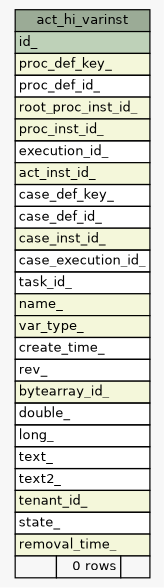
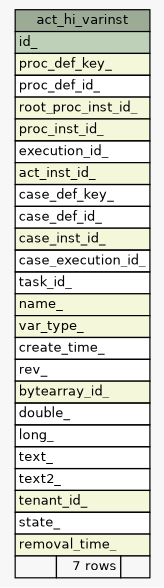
  digraph {
    bgcolor="#f7f7f7"
    fontname=Helvetica
    fontsize=11
    nodesep=0.18
    rankdir=RL
    ranksep=0.46
-   n1 [fontname=Helvetica fontsize=11 label=<     <TABLE BORDER="0" CELLBORDER="1" CELLSPACING="0" BGCOLOR="#ffffff">       <TR><TD COLSPAN="3" BGCOLOR="#9bab96" ALIGN="CENTER">act_hi_varinst</TD></TR>       <TR><TD PORT="id_" COLSPAN="3" BGCOLOR="#bed1b8" ALIGN="LEFT">id_</TD></TR>       <TR><TD PORT="proc_def_key_" COLSPAN="3" BGCOLOR="#f4f7da" ALIGN="LEFT">proc_def_key_</TD></TR>       <TR><TD PORT="proc_def_id_" COLSPAN="3" ALIGN="LEFT">proc_def_id_</TD></TR>       <TR><TD PORT="root_proc_inst_id_" COLSPAN="3" BGCOLOR="#f4f7da" ALIGN="LEFT">root_proc_inst_id_</TD></TR>       <TR><TD PORT="proc_inst_id_" COLSPAN="3" BGCOLOR="#f4f7da" ALIGN="LEFT">proc_inst_id_</TD></TR>       <TR><TD PORT="execution_id_" COLSPAN="3" ALIGN="LEFT">execution_id_</TD></TR>       <TR><TD PORT="act_inst_id_" COLSPAN="3" BGCOLOR="#f4f7da" ALIGN="LEFT">act_inst_id_</TD></TR>       <TR><TD PORT="case_def_key_" COLSPAN="3" ALIGN="LEFT">case_def_key_</TD></TR>       <TR><TD PORT="case_def_id_" COLSPAN="3" ALIGN="LEFT">case_def_id_</TD></TR>       <TR><TD PORT="case_inst_id_" COLSPAN="3" BGCOLOR="#f4f7da" ALIGN="LEFT">case_inst_id_</TD></TR>       <TR><TD PORT="case_execution_id_" COLSPAN="3" ALIGN="LEFT">case_execution_id_</TD></TR>       <TR><TD PORT="task_id_" COLSPAN="3" ALIGN="LEFT">task_id_</TD></TR>       <TR><TD PORT="name_" COLSPAN="3" BGCOLOR="#f4f7da" ALIGN="LEFT">name_</TD></TR>       <TR><TD PORT="var_type_" COLSPAN="3" BGCOLOR="#f4f7da" ALIGN="LEFT">var_type_</TD></TR>       <TR><TD PORT="create_time_" COLSPAN="3" ALIGN="LEFT">create_time_</TD></TR>       <TR><TD PORT="rev_" COLSPAN="3" ALIGN="LEFT">rev_</TD></TR>       <TR><TD PORT="bytearray_id_" COLSPAN="3" BGCOLOR="#f4f7da" ALIGN="LEFT">bytearray_id_</TD></TR>       <TR><TD PORT="double_" COLSPAN="3" ALIGN="LEFT">double_</TD></TR>       <TR><TD PORT="long_" COLSPAN="3" ALIGN="LEFT">long_</TD></TR>       <TR><TD PORT="text_" COLSPAN="3" ALIGN="LEFT">text_</TD></TR>       <TR><TD PORT="text2_" COLSPAN="3" ALIGN="LEFT">text2_</TD></TR>       <TR><TD PORT="tenant_id_" COLSPAN="3" BGCOLOR="#f4f7da" ALIGN="LEFT">tenant_id_</TD></TR>       <TR><TD PORT="state_" COLSPAN="3" ALIGN="LEFT">state_</TD></TR>       <TR><TD PORT="removal_time_" COLSPAN="3" BGCOLOR="#f4f7da" ALIGN="LEFT">removal_time_</TD></TR>       <TR><TD ALIGN="LEFT" BGCOLOR="#f7f7f7">  </TD><TD ALIGN="RIGHT" BGCOLOR="#f7f7f7">0 rows</TD><TD ALIGN="RIGHT" BGCOLOR="#f7f7f7">  </TD></TR>     </TABLE>> shape=plaintext]
+   n1 [fontname=Helvetica fontsize=11 label=<     <TABLE BORDER="0" CELLBORDER="1" CELLSPACING="0" BGCOLOR="#ffffff">       <TR><TD COLSPAN="3" BGCOLOR="#9bab96" ALIGN="CENTER">act_hi_varinst</TD></TR>       <TR><TD PORT="id_" COLSPAN="3" BGCOLOR="#bed1b8" ALIGN="LEFT">id_</TD></TR>       <TR><TD PORT="proc_def_key_" COLSPAN="3" BGCOLOR="#f4f7da" ALIGN="LEFT">proc_def_key_</TD></TR>       <TR><TD PORT="proc_def_id_" COLSPAN="3" ALIGN="LEFT">proc_def_id_</TD></TR>       <TR><TD PORT="root_proc_inst_id_" COLSPAN="3" BGCOLOR="#f4f7da" ALIGN="LEFT">root_proc_inst_id_</TD></TR>       <TR><TD PORT="proc_inst_id_" COLSPAN="3" BGCOLOR="#f4f7da" ALIGN="LEFT">proc_inst_id_</TD></TR>       <TR><TD PORT="execution_id_" COLSPAN="3" ALIGN="LEFT">execution_id_</TD></TR>       <TR><TD PORT="act_inst_id_" COLSPAN="3" BGCOLOR="#f4f7da" ALIGN="LEFT">act_inst_id_</TD></TR>       <TR><TD PORT="case_def_key_" COLSPAN="3" ALIGN="LEFT">case_def_key_</TD></TR>       <TR><TD PORT="case_def_id_" COLSPAN="3" ALIGN="LEFT">case_def_id_</TD></TR>       <TR><TD PORT="case_inst_id_" COLSPAN="3" BGCOLOR="#f4f7da" ALIGN="LEFT">case_inst_id_</TD></TR>       <TR><TD PORT="case_execution_id_" COLSPAN="3" ALIGN="LEFT">case_execution_id_</TD></TR>       <TR><TD PORT="task_id_" COLSPAN="3" ALIGN="LEFT">task_id_</TD></TR>       <TR><TD PORT="name_" COLSPAN="3" BGCOLOR="#f4f7da" ALIGN="LEFT">name_</TD></TR>       <TR><TD PORT="var_type_" COLSPAN="3" BGCOLOR="#f4f7da" ALIGN="LEFT">var_type_</TD></TR>       <TR><TD PORT="create_time_" COLSPAN="3" ALIGN="LEFT">create_time_</TD></TR>       <TR><TD PORT="rev_" COLSPAN="3" ALIGN="LEFT">rev_</TD></TR>       <TR><TD PORT="bytearray_id_" COLSPAN="3" BGCOLOR="#f4f7da" ALIGN="LEFT">bytearray_id_</TD></TR>       <TR><TD PORT="double_" COLSPAN="3" ALIGN="LEFT">double_</TD></TR>       <TR><TD PORT="long_" COLSPAN="3" ALIGN="LEFT">long_</TD></TR>       <TR><TD PORT="text_" COLSPAN="3" ALIGN="LEFT">text_</TD></TR>       <TR><TD PORT="text2_" COLSPAN="3" ALIGN="LEFT">text2_</TD></TR>       <TR><TD PORT="tenant_id_" COLSPAN="3" BGCOLOR="#f4f7da" ALIGN="LEFT">tenant_id_</TD></TR>       <TR><TD PORT="state_" COLSPAN="3" ALIGN="LEFT">state_</TD></TR>       <TR><TD PORT="removal_time_" COLSPAN="3" BGCOLOR="#f4f7da" ALIGN="LEFT">removal_time_</TD></TR>       <TR><TD ALIGN="LEFT" BGCOLOR="#f7f7f7">  </TD><TD ALIGN="RIGHT" BGCOLOR="#f7f7f7">7 rows</TD><TD ALIGN="RIGHT" BGCOLOR="#f7f7f7">  </TD></TR>     </TABLE>> shape=plaintext]
  }
